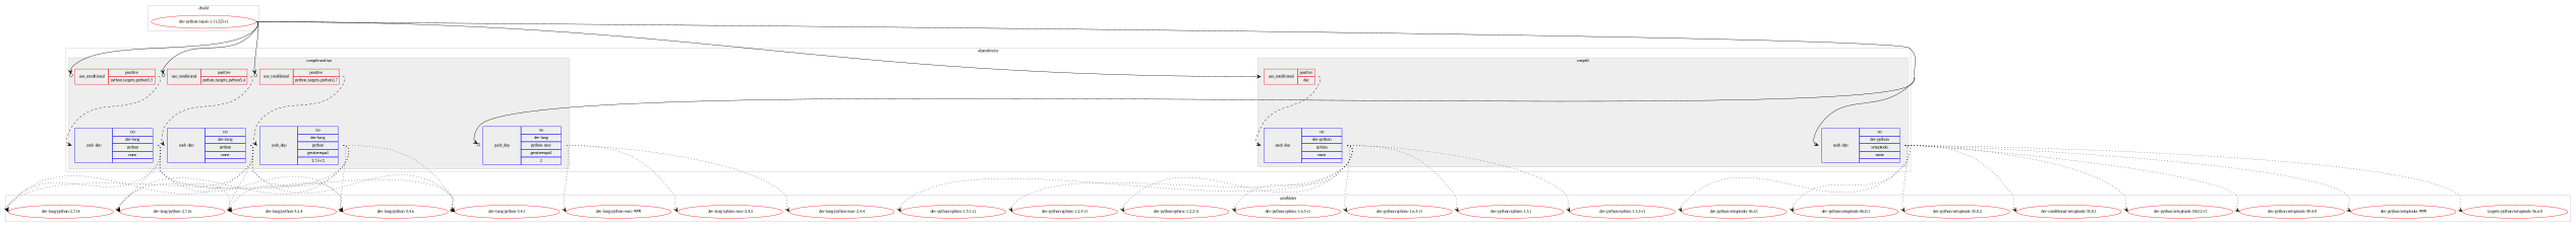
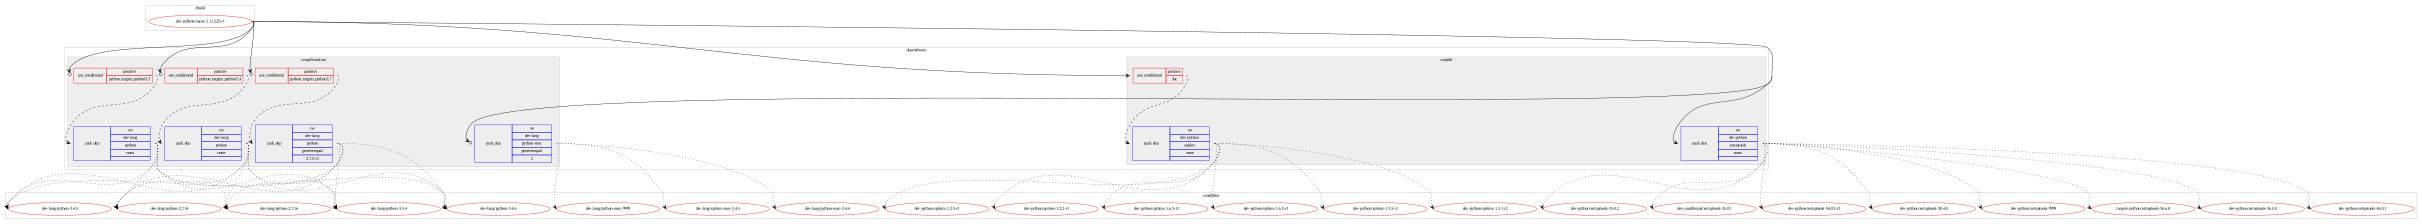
  digraph {
    compound=true
    concentrate=true
    fontname="PT Serif"
    fontsize=10
    newrank=true
    rankdir=TB
    ranksep=1.5
    node [color=red fontname="PT Serif" fontsize=10]
    edge [arrowhead=vee fontname="PT Serif" headport=w style=dotted tailport=e weight=100]
    n1 [label="dev-python/yapsy-1.11.223-r1" width=4]
    n2 [color=blue label=<<TABLE BORDER="0" CELLBORDER="1" CELLSPACING="0" CELLPADDING="4" WIDTH="220"><TR><TD ROWSPAN="6" CELLPADDING="30">pack_dep</TD></TR><TR><TD WIDTH="110">no</TD></TR><TR><TD>dev-python</TD></TR><TR><TD>sphinx</TD></TR><TR><TD>none</TD></TR><TR><TD></TD></TR></TABLE>> shape=none]
    n3 [label=<<TABLE BORDER="0" CELLBORDER="1" CELLSPACING="0" CELLPADDING="4"><TR><TD ROWSPAN="3" CELLPADDING="10">use_conditional</TD></TR><TR><TD>positive</TD></TR><TR><TD>doc</TD></TR></TABLE>> shape=none]
    n4 [color=blue label=<<TABLE BORDER="0" CELLBORDER="1" CELLSPACING="0" CELLPADDING="4" WIDTH="220"><TR><TD ROWSPAN="6" CELLPADDING="30">pack_dep</TD></TR><TR><TD WIDTH="110">no</TD></TR><TR><TD>dev-python</TD></TR><TR><TD>setuptools</TD></TR><TR><TD>none</TD></TR><TR><TD></TD></TR></TABLE>> shape=none]
    n5 [color=blue label=<<TABLE BORDER="0" CELLBORDER="1" CELLSPACING="0" CELLPADDING="4" WIDTH="220"><TR><TD ROWSPAN="6" CELLPADDING="30">pack_dep</TD></TR><TR><TD WIDTH="110">no</TD></TR><TR><TD>dev-lang</TD></TR><TR><TD>python</TD></TR><TR><TD>greaterequal</TD></TR><TR><TD>2.7.5-r2</TD></TR></TABLE>> shape=none]
    n6 [label=<<TABLE BORDER="0" CELLBORDER="1" CELLSPACING="0" CELLPADDING="4"><TR><TD ROWSPAN="3" CELLPADDING="10">use_conditional</TD></TR><TR><TD>positive</TD></TR><TR><TD>python_targets_python2_7</TD></TR></TABLE>> shape=none]
    n7 [color=blue label=<<TABLE BORDER="0" CELLBORDER="1" CELLSPACING="0" CELLPADDING="4" WIDTH="220"><TR><TD ROWSPAN="6" CELLPADDING="30">pack_dep</TD></TR><TR><TD WIDTH="110">no</TD></TR><TR><TD>dev-lang</TD></TR><TR><TD>python</TD></TR><TR><TD>none</TD></TR><TR><TD></TD></TR></TABLE>> shape=none]
    n8 [label=<<TABLE BORDER="0" CELLBORDER="1" CELLSPACING="0" CELLPADDING="4"><TR><TD ROWSPAN="3" CELLPADDING="10">use_conditional</TD></TR><TR><TD>positive</TD></TR><TR><TD>python_targets_python3_4</TD></TR></TABLE>> shape=none]
    n9 [color=blue label=<<TABLE BORDER="0" CELLBORDER="1" CELLSPACING="0" CELLPADDING="4" WIDTH="220"><TR><TD ROWSPAN="6" CELLPADDING="30">pack_dep</TD></TR><TR><TD WIDTH="110">no</TD></TR><TR><TD>dev-lang</TD></TR><TR><TD>python</TD></TR><TR><TD>none</TD></TR><TR><TD></TD></TR></TABLE>> shape=none]
    n10 [label=<<TABLE BORDER="0" CELLBORDER="1" CELLSPACING="0" CELLPADDING="4"><TR><TD ROWSPAN="3" CELLPADDING="10">use_conditional</TD></TR><TR><TD>positive</TD></TR><TR><TD>python_targets_python3_5</TD></TR></TABLE>> shape=none]
    n11 [color=blue label=<<TABLE BORDER="0" CELLBORDER="1" CELLSPACING="0" CELLPADDING="4" WIDTH="220"><TR><TD ROWSPAN="6" CELLPADDING="30">pack_dep</TD></TR><TR><TD WIDTH="110">no</TD></TR><TR><TD>dev-lang</TD></TR><TR><TD>python-exec</TD></TR><TR><TD>greaterequal</TD></TR><TR><TD>2</TD></TR></TABLE>> shape=none]
    n12 [label="dev-python/sphinx-1.2.2-r1" width=4]
    n13 [label="dev-python/sphinx-1.2.3-r1" width=4]
    n14 [label="dev-python/sphinx-1.3.1-r2" width=4]
    n15 [label="dev-python/sphinx-1.3.5-r1" width=4]
-   n16 [label="dev-python/sphinx-1.5.2" width=4]
    n17 [label="dev-python/sphinx-1.6.3-r1" width=4]
    n18 [label="dev-python/sphinx-1.6.3-r2" width=4]
    n19 [label="dev-python/setuptools-30.4.0" width=4]
    n20 [label="dev-python/setuptools-34.0.2-r1" width=4]
    n21 [label="dev-conditional/setuptools-35.0.1" width=4]
    n22 [label="dev-python/setuptools-35.0.2" width=4]
    n23 [label="dev-python/setuptools-86.0.1" width=4]
    n24 [label="dev-python/setuptools-36.5.0" width=4]
    n25 [label="targets-python/setuptools-36.6.0" width=4]
    n26 [label="dev-python/setuptools-9999" width=4]
    n27 [label="dev-lang/python-2.7.16" width=4]
    n28 [label="dev-lang/python-2.7.14" width=4]
    n29 [label="dev-lang/python-3.4.5" width=4]
    n30 [label="dev-lang/python-3.4.6" width=4]
    n31 [label="dev-lang/python-3.5.4" width=4]
    n32 [label="dev-lang/python-exec-2.4.4" width=4]
    n33 [label="dev-lang/sphinx-exec-2.4.5" width=4]
    n34 [label="dev-lang/python-exec-9999" width=4]
    subgraph cluster_1 {
      color=gray
      label=<<i>ebuild</i>>
      rank=same
      n1
    }
    subgraph cluster_2 {
      color=gray
      label=<<i>dependencies</i>>
      subgraph cluster_3 {
        color=gray
        fillcolor="#eeeeee"
        label=<<i>compile</i>>
        style=filled
        subgraph sub_4 {
          color=gray
          fillcolor="#eeeeee"
          label=<<i>compile</i>>
          style=filled
          n3
          subgraph sub_5 {
            color=gray
            fillcolor="#eeeeee"
            label=<<i>compile</i>>
            style=filled
            n2
          }
        }
        subgraph sub_6 {
          color=gray
          fillcolor="#eeeeee"
          label=<<i>compile</i>>
          style=filled
          n4
        }
      }
      subgraph cluster_7 {
        color=gray
        fillcolor="#eeeeee"
        label=<<i>compile and run</i>>
        style=filled
        subgraph sub_8 {
          color=gray
          fillcolor="#eeeeee"
          label=<<i>compile and run</i>>
          style=filled
          n6
          subgraph sub_9 {
            color=gray
            fillcolor="#eeeeee"
            label=<<i>compile and run</i>>
            style=filled
            n5
          }
        }
        subgraph sub_10 {
          color=gray
          fillcolor="#eeeeee"
          label=<<i>compile and run</i>>
          style=filled
          n8
          subgraph sub_11 {
            color=gray
            fillcolor="#eeeeee"
            label=<<i>compile and run</i>>
            style=filled
            n7
          }
        }
        subgraph sub_12 {
          color=gray
          fillcolor="#eeeeee"
          label=<<i>compile and run</i>>
          style=filled
          n10
          subgraph sub_13 {
            color=gray
            fillcolor="#eeeeee"
            label=<<i>compile and run</i>>
            style=filled
            n9
          }
        }
        subgraph sub_14 {
          color=gray
          fillcolor="#eeeeee"
          label=<<i>compile and run</i>>
          style=filled
          n11
        }
      }
      subgraph cluster_15 {
        color=gray
        fillcolor="#eeeeee"
        label=<<i>run</i>>
        style=filled
      }
    }
    subgraph cluster_16 {
      color=gray
      label=<<i>candidates</i>>
      rank=same
      subgraph sub_17 {
        color=black
        label=<<i>candidates</i>>
        nodesep=1
        rank=same
        n12
        n13
        n14
        n15
-       n16
        n17
        n18
      }
      subgraph sub_18 {
        color=black
        label=<<i>candidates</i>>
        nodesep=1
        rank=same
        n19
        n20
        n21
        n22
        n23
        n24
        n25
        n26
      }
      subgraph sub_19 {
        color=black
        label=<<i>candidates</i>>
        nodesep=1
        rank=same
        n27
        n28
        n29
        n30
        n31
      }
      subgraph sub_20 {
        color=black
        label=<<i>candidates</i>>
        nodesep=1
        rank=same
        n27
        n28
        n29
        n30
        n31
      }
      subgraph sub_21 {
        color=black
        label=<<i>candidates</i>>
        nodesep=1
        rank=same
        n27
        n28
        n29
        n30
        n31
      }
      subgraph sub_22 {
        color=black
        label=<<i>candidates</i>>
        nodesep=1
        rank=same
        n32
        n33
        n34
      }
    }
    n1 -> n3 [style=solid weight=20]
    n1 -> n4 [style=solid weight=20]
    n1 -> n6 [arrowhead=odotvee style=solid weight=20]
    n1 -> n8 [arrowhead=odotvee style=solid weight=20]
    n1 -> n10 [arrowhead=odotvee style=solid weight=20]
    n1 -> n11 [arrowhead=odotvee style=solid weight=20]
    n2 -> n12
    n2 -> n13
    n2 -> n14
    n2 -> n15
-   n2 -> n16
    n2 -> n17
    n2 -> n18
    n3 -> n2 [style=dashed weight=20]
    n4 -> n19
    n4 -> n20
    n4 -> n21
    n4 -> n22
    n4 -> n23
    n4 -> n24
    n4 -> n25
    n4 -> n26
    n5 -> n27
    n5 -> n28
    n5 -> n29
    n5 -> n30
    n5 -> n31
    n6 -> n5 [style=dashed weight=20]
    n7 -> n27
    n7 -> n28
    n7 -> n29
    n7 -> n30
    n7 -> n31
    n8 -> n7 [style=dashed weight=20]
    n9 -> n27
    n9 -> n28
    n9 -> n29
    n9 -> n30
    n9 -> n31
    n10 -> n9 [style=dashed weight=20]
    n11 -> n32
    n11 -> n33
    n11 -> n34
  }
